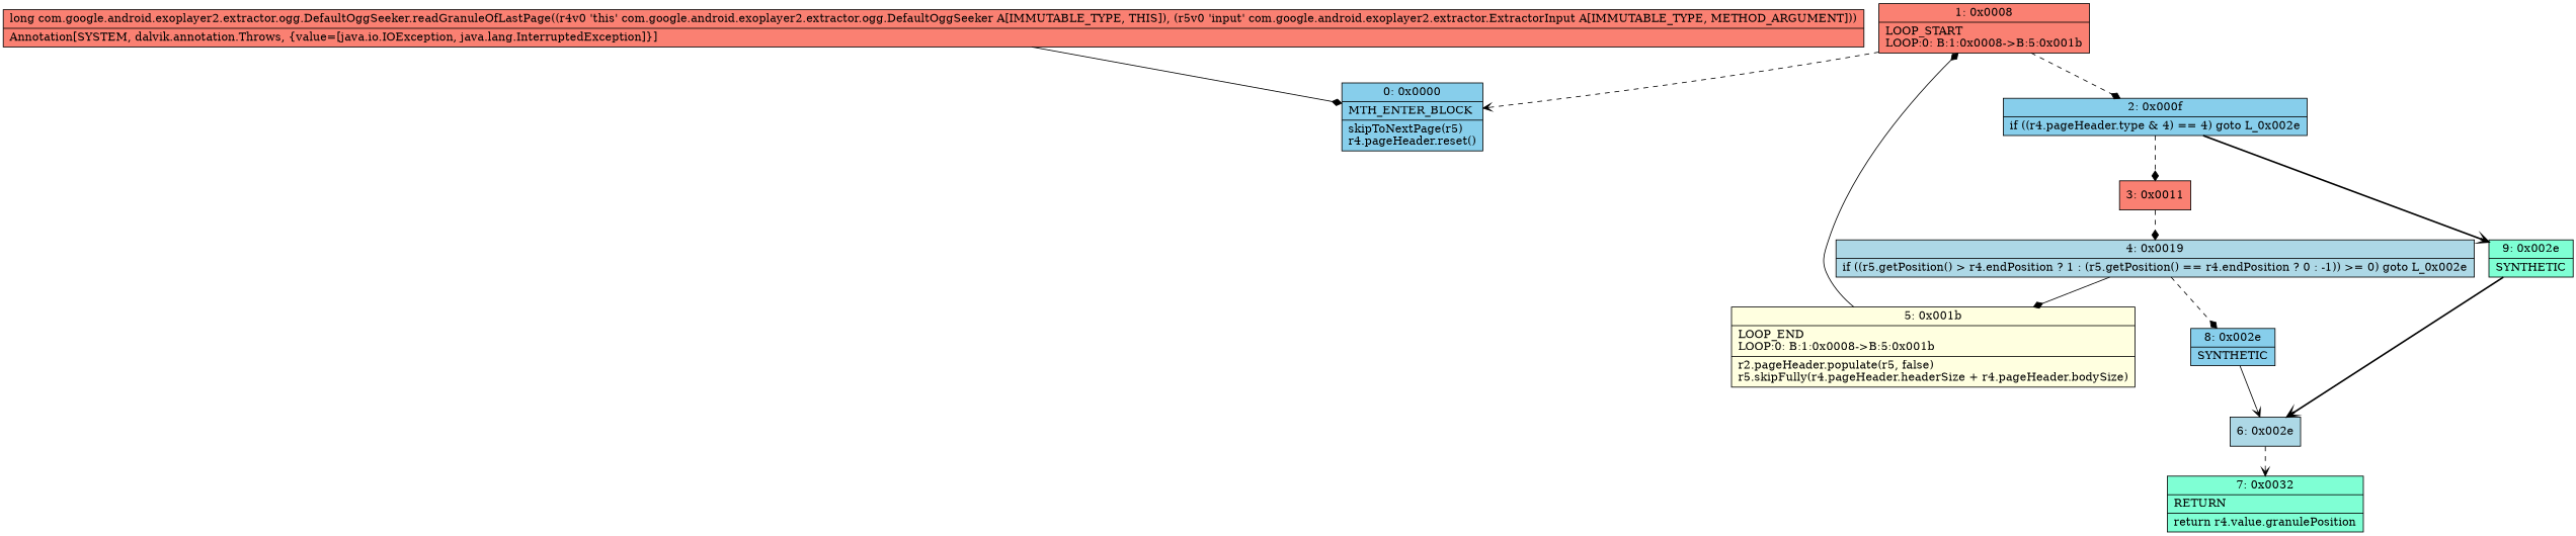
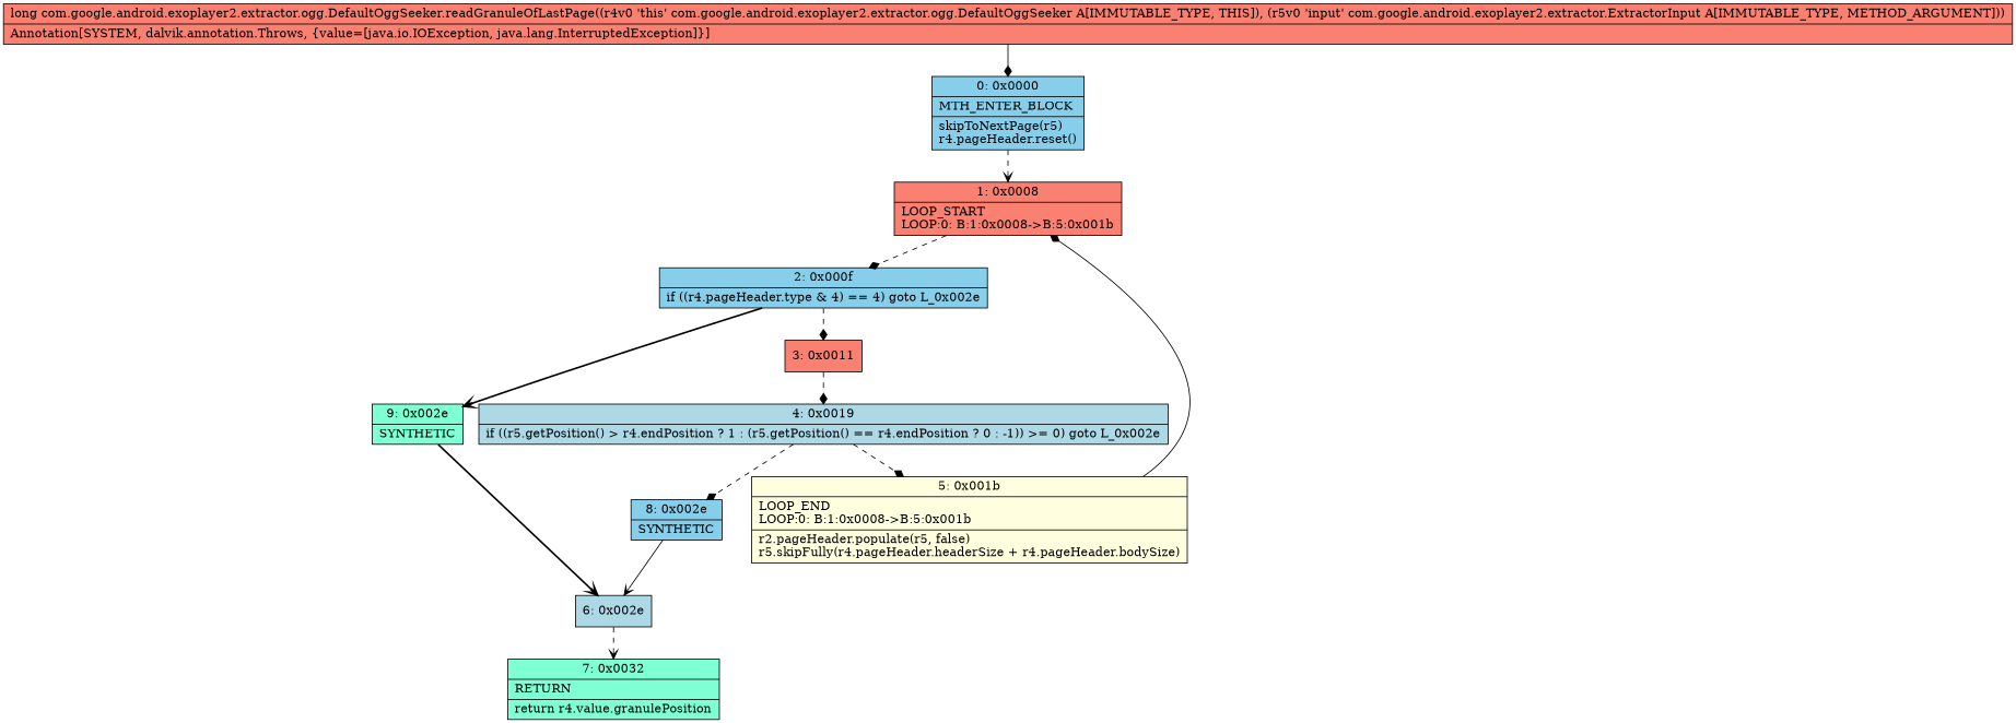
  digraph {
    node [fillcolor=skyblue shape=record style=filled]
    edge [arrowhead=diamond style=dashed]
    n1 [label="{0\:\ 0x0000|MTH_ENTER_BLOCK\l|skipToNextPage(r5)\lr4.pageHeader.reset()\l}"]
    n2 [fillcolor=salmon label="{1\:\ 0x0008|LOOP_START\lLOOP:0: B:1:0x0008\-\>B:5:0x001b\l}"]
    n3 [label="{2\:\ 0x000f|if ((r4.pageHeader.type & 4) == 4) goto L_0x002e\l}"]
    n4 [fillcolor=salmon label="{3\:\ 0x0011}"]
    n5 [fillcolor=aquamarine label="{9\:\ 0x002e|SYNTHETIC\l}"]
    n6 [fillcolor=lightblue label="{4\:\ 0x0019|if ((r5.getPosition() \> r4.endPosition ? 1 : (r5.getPosition() == r4.endPosition ? 0 : \-1)) \>= 0) goto L_0x002e\l}"]
    n7 [fillcolor=lightblue label="{6\:\ 0x002e}"]
    n8 [fillcolor=lightyellow label="{5\:\ 0x001b|LOOP_END\lLOOP:0: B:1:0x0008\-\>B:5:0x001b\l|r2.pageHeader.populate(r5, false)\lr5.skipFully(r4.pageHeader.headerSize + r4.pageHeader.bodySize)\l}"]
    n9 [label="{8\:\ 0x002e|SYNTHETIC\l}"]
    n10 [fillcolor=aquamarine label="{7\:\ 0x0032|RETURN\l|return r4.value.granulePosition\l}"]
    n11 [fillcolor=salmon label="{long com.google.android.exoplayer2.extractor.ogg.DefaultOggSeeker.readGranuleOfLastPage((r4v0 'this' com.google.android.exoplayer2.extractor.ogg.DefaultOggSeeker A[IMMUTABLE_TYPE, THIS]), (r5v0 'input' com.google.android.exoplayer2.extractor.ExtractorInput A[IMMUTABLE_TYPE, METHOD_ARGUMENT]))  | Annotation[SYSTEM, dalvik.annotation.Throws, \{value=[java.io.IOException, java.lang.InterruptedException]\}]\l}"]
-   n2 -> n1 [arrowhead=vee]
+   n1 -> n2 [arrowhead=vee]
    n2 -> n3
    n3 -> n4
    n3 -> n5 [arrowhead=vee style=bold]
    n4 -> n6
    n5 -> n7 [arrowhead=vee style=bold]
-   n6 -> n8 [style=solid]
+   n6 -> n8
    n6 -> n9
    n7 -> n10 [arrowhead=vee]
    n8 -> n2 [style=solid]
    n9 -> n7 [arrowhead=vee style=solid]
    n11 -> n1 [style=solid]
  }
